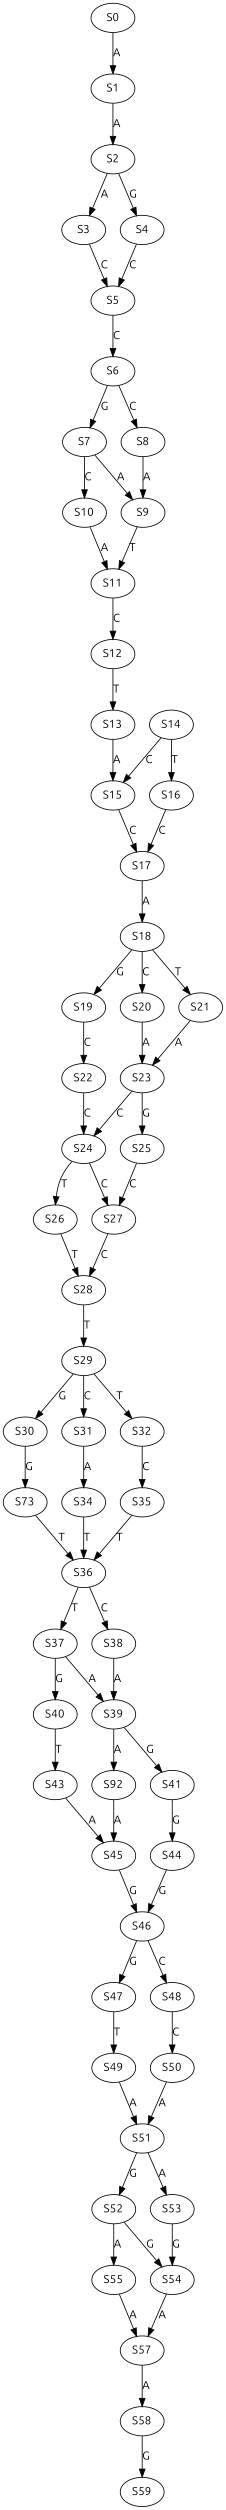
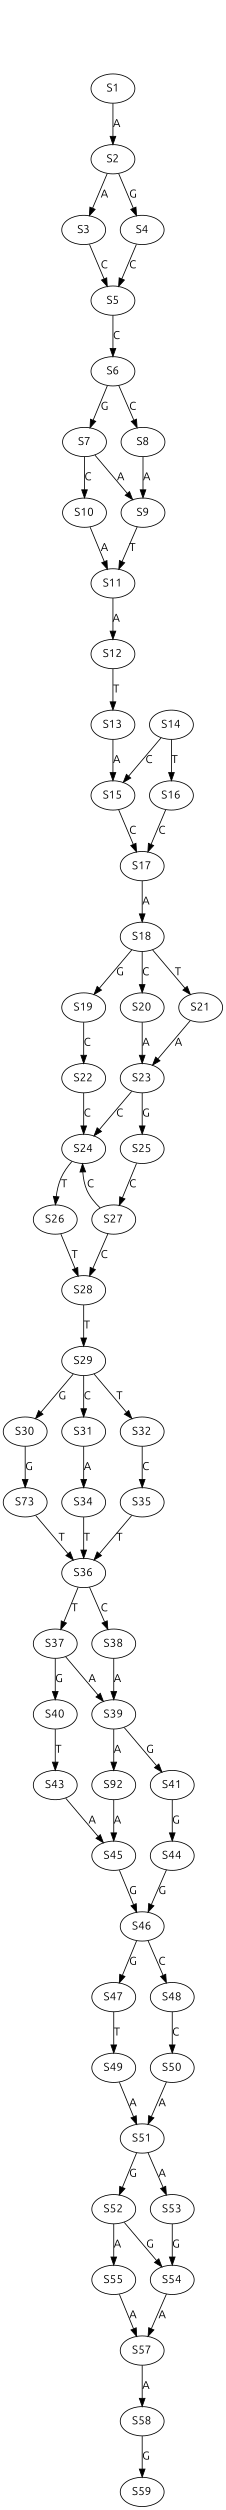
  strict digraph {
    fontname=Ubuntu
    node [fontname=Ubuntu]
    edge [fontname=Ubuntu]
-   S0
    S1
    S2
    S3
    S4
    S5
    S6
    S7
    S8
    S9
    S10
    S11
    S12
    S13
    S15
    S14
    S16
    S17
    S18
    S19
    S20
    S21
    S22
    S23
    S24
    S25
    S26
    S27
    S28
    S29
    S30
    S31
    S32
    n34 [label=S73]
    S34
    S35
    S36
    S37
    S38
    S39
    S40
    S41
    n43 [label=S92]
    S43
    S44
    S45
    S46
    S47
    S48
    S49
    S50
    S51
    S52
    S53
    S54
    S55
    S57
    S58
    S59
-   S0 -> S1 [label=A]
    S1 -> S2 [label=A]
    S2 -> S3 [label=A]
    S2 -> S4 [label=G]
    S3 -> S5 [label=C]
    S4 -> S5 [label=C]
    S5 -> S6 [label=C]
    S6 -> S7 [label=G]
    S6 -> S8 [label=C]
    S7 -> S9 [label=A]
    S7 -> S10 [label=C]
    S8 -> S9 [label=A]
    S9 -> S11 [label=T]
    S10 -> S11 [label=A]
-   S11 -> S12 [label=C]
+   S11 -> S12 [label=A]
    S12 -> S13 [label=T]
    S13 -> S15 [label=A]
    S15 -> S17 [label=C]
    S14 -> S15 [label=C]
    S14 -> S16 [label=T]
    S16 -> S17 [label=C]
    S17 -> S18 [label=A]
    S18 -> S19 [label=G]
    S18 -> S20 [label=C]
    S18 -> S21 [label=T]
    S19 -> S22 [label=C]
    S20 -> S23 [label=A]
    S21 -> S23 [label=A]
    S22 -> S24 [label=C]
    S23 -> S24 [label=C]
    S23 -> S25 [label=G]
    S24 -> S26 [label=T]
-   S24 -> S27 [label=C]
+   S27 -> S24 [label=C]
    S25 -> S27 [label=C]
    S26 -> S28 [label=T]
    S27 -> S28 [label=C]
    S28 -> S29 [label=T]
    S29 -> S30 [label=G]
    S29 -> S31 [label=C]
    S29 -> S32 [label=T]
    S30 -> n34 [label=G]
    S31 -> S34 [label=A]
    S32 -> S35 [label=C]
    n34 -> S36 [label=T]
    S34 -> S36 [label=T]
    S35 -> S36 [label=T]
    S36 -> S37 [label=T]
    S36 -> S38 [label=C]
    S37 -> S39 [label=A]
    S37 -> S40 [label=G]
    S38 -> S39 [label=A]
    S39 -> S41 [label=G]
    S39 -> n43 [label=A]
    S40 -> S43 [label=T]
    S41 -> S44 [label=G]
    n43 -> S45 [label=A]
    S43 -> S45 [label=A]
    S44 -> S46 [label=G]
    S45 -> S46 [label=G]
    S46 -> S47 [label=G]
    S46 -> S48 [label=C]
    S47 -> S49 [label=T]
    S48 -> S50 [label=C]
    S49 -> S51 [label=A]
    S50 -> S51 [label=A]
    S51 -> S52 [label=G]
    S51 -> S53 [label=A]
    S52 -> S54 [label=G]
    S52 -> S55 [label=A]
    S53 -> S54 [label=G]
    S54 -> S57 [label=A]
    S55 -> S57 [label=A]
    S57 -> S58 [label=A]
    S58 -> S59 [label=G]
  }
